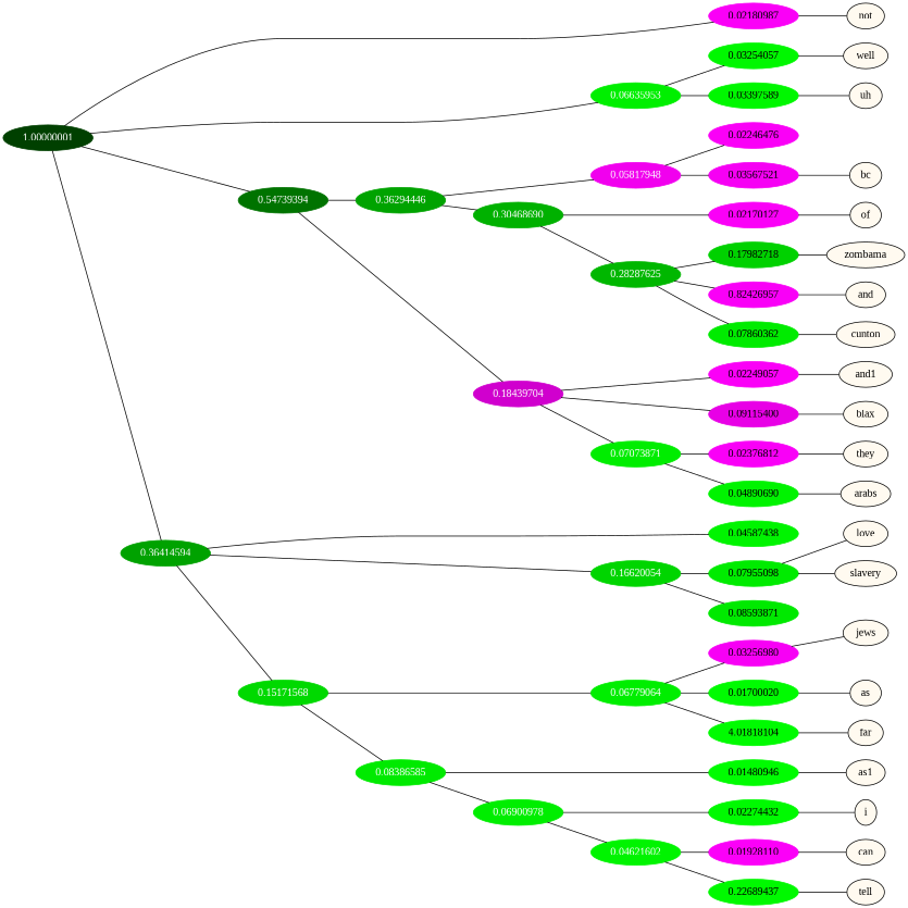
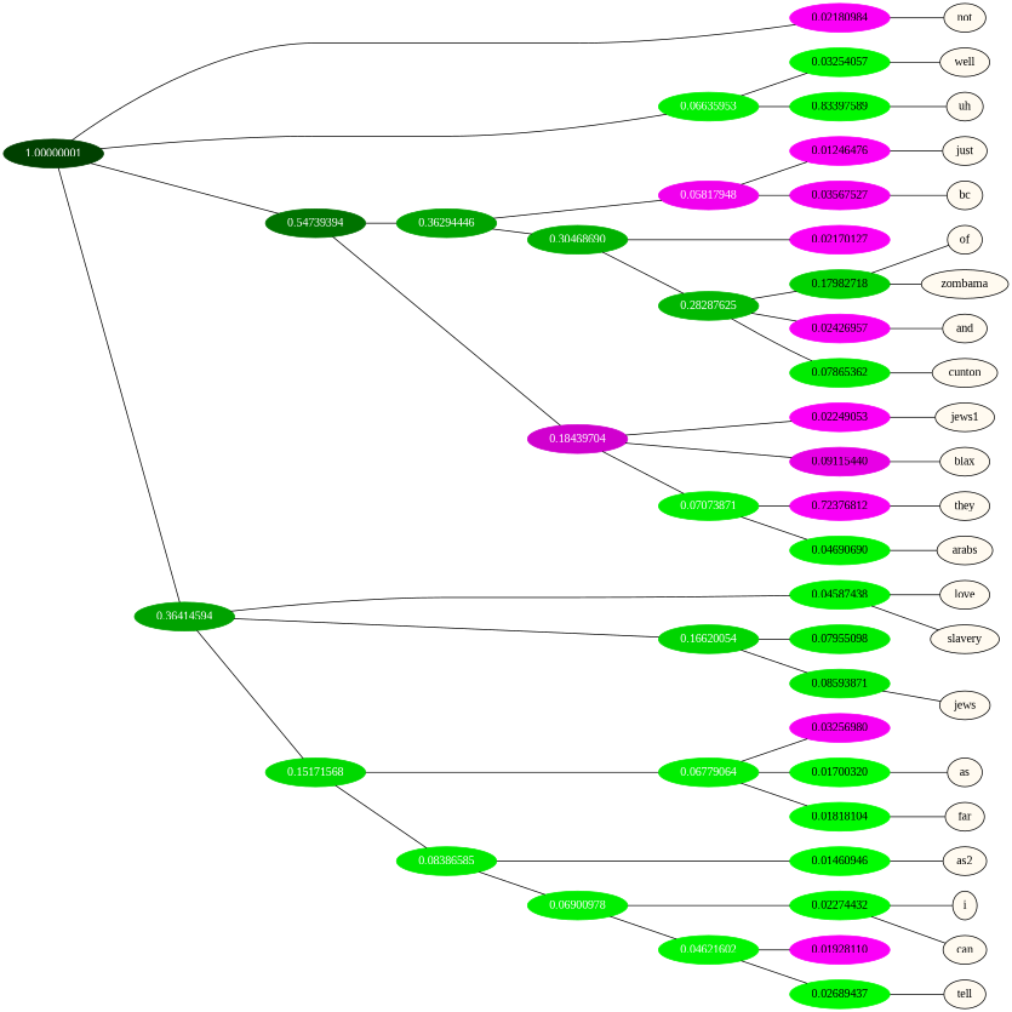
  graph {
    fontname="Liberation Serif"
    rankdir=LR
    node [color=black fontname="Liberation Serif" format=png nodesep=0.001 ordering=out overlap_scaling=0.01 ranksep=0.001 style=filled fontcolor=black]
    edge [fontname="Liberation Serif"]
    n1 [fillcolor=floralwhite height=0.15 label=well style="filled,solid" width=0.15 fontcolor=""]
    n2 [fillcolor=floralwhite height=0.15 label=uh style="filled,solid" width=0.15 fontcolor=""]
    n3 [fillcolor=floralwhite height=0.15 label=not style="filled,solid" width=0.15 fontcolor=""]
+   n4 [fillcolor=floralwhite height=0.15 label=just style="filled,solid" width=0.15 fontcolor=""]
    n5 [fillcolor=floralwhite height=0.15 label=bc style="filled,solid" width=0.15 fontcolor=""]
    n6 [fillcolor=floralwhite height=0.15 label=of style="filled,solid" width=0.15 fontcolor=""]
    n7 [fillcolor=floralwhite height=0.15 label=zombama style="filled,solid" width=0.15 fontcolor=""]
    n8 [fillcolor=floralwhite height=0.15 label=and style="filled,solid" width=0.15 fontcolor=""]
    n9 [fillcolor=floralwhite height=0.15 label=cunton style="filled,solid" width=0.15 fontcolor=""]
    n10 [fillcolor=floralwhite height=0.15 label=they style="filled,solid" width=0.15 fontcolor=""]
    n11 [fillcolor=floralwhite height=0.15 label=arabs style="filled,solid" width=0.15 fontcolor=""]
-   n12 [fillcolor=floralwhite height=0.15 label=and1 style="filled,solid" width=0.15 fontcolor=""]
+   n12 [fillcolor=floralwhite height=0.15 label=jews1 style="filled,solid" width=0.15 fontcolor=""]
    n13 [fillcolor=floralwhite height=0.15 label=blax style="filled,solid" width=0.15 fontcolor=""]
    n14 [fillcolor=floralwhite height=0.15 label=love style="filled,solid" width=0.15 fontcolor=""]
    n15 [fillcolor=floralwhite height=0.15 label=slavery style="filled,solid" width=0.15 fontcolor=""]
    n16 [fillcolor=floralwhite height=0.15 label=jews style="filled,solid" width=0.15 fontcolor=""]
    n17 [fillcolor=floralwhite height=0.15 label=as style="filled,solid" width=0.15 fontcolor=""]
    n18 [fillcolor=floralwhite height=0.15 label=far style="filled,solid" width=0.15 fontcolor=""]
-   n19 [fillcolor=floralwhite height=0.15 label=as1 style="filled,solid" width=0.15 fontcolor=""]
+   n19 [fillcolor=floralwhite height=0.15 label=as2 style="filled,solid" width=0.15 fontcolor=""]
    n20 [fillcolor=floralwhite height=0.15 label=i style="filled,solid" width=0.15 fontcolor=""]
    n21 [fillcolor=floralwhite height=0.15 label=can style="filled,solid" width=0.15 fontcolor=""]
    n22 [fillcolor=floralwhite height=0.15 label=tell style="filled,solid" width=0.15 fontcolor=""]
    n23 [color="0.334 1.000 0.968" height=0.15 label=0.03254057 width=0.15]
-   n24 [color="0.334 1.000 0.966" height=0.15 label=0.03397589 width=0.15]
-   n25 [color="0.835 1.000 0.978" height=0.15 label=0.02180987 width=0.15]
-   n26 [color="0.835 1.000 0.978" height=0.15 label=0.02246476 width=0.15]
-   n27 [color="0.835 1.000 0.964" height=0.15 label=0.03567521 width=0.15]
+   n24 [color="0.334 1.000 0.966" height=0.15 label=0.83397589 width=0.15]
+   n25 [color="0.835 1.000 0.978" height=0.15 label=0.02180984 width=0.15]
+   n26 [color="0.835 1.000 0.978" height=0.15 label=0.01246476 width=0.15]
+   n27 [color="0.835 1.000 0.964" height=0.15 label=0.03567527 width=0.15]
    n28 [color="0.835 1.000 0.978" height=0.15 label=0.02170127 width=0.15]
    n29 [color="0.334 1.000 0.820" height=0.15 label=0.17982718 width=0.15]
-   n30 [color="0.835 1.000 0.976" height=0.15 label=0.82426957 width=0.15]
-   n31 [color="0.334 1.000 0.921" height=0.15 label=0.07860362 width=0.15]
-   n32 [color="0.835 1.000 0.976" height=0.15 label=0.02376812 width=0.15]
-   n33 [color="0.334 1.000 0.953" height=0.15 label=0.04890690 width=0.15]
-   n34 [color="0.835 1.000 0.978" height=0.15 label=0.02249057 width=0.15]
-   n35 [color="0.835 1.000 0.909" height=0.15 label=0.09115400 width=0.15]
+   n30 [color="0.835 1.000 0.976" height=0.15 label=0.02426957 width=0.15]
+   n31 [color="0.334 1.000 0.921" height=0.15 label=0.07865362 width=0.15]
+   n32 [color="0.835 1.000 0.976" height=0.15 label=0.72376812 width=0.15]
+   n33 [color="0.334 1.000 0.953" height=0.15 label=0.04690690 width=0.15]
+   n34 [color="0.835 1.000 0.978" height=0.15 label=0.02249053 width=0.15]
+   n35 [color="0.835 1.000 0.909" height=0.15 label=0.09115440 width=0.15]
    n36 [color="0.334 1.000 0.954" height=0.15 label=0.04587438 width=0.15]
    n37 [color="0.334 1.000 0.920" height=0.15 label=0.07955098 width=0.15]
    n38 [color="0.334 1.000 0.914" height=0.15 label=0.08593871 width=0.15]
    n39 [color="0.835 1.000 0.967" height=0.15 label=0.03256980 width=0.15]
-   n40 [color="0.334 1.000 0.983" height=0.15 label=0.01700020 width=0.15]
-   n41 [color="0.334 1.000 0.982" height=0.15 label=4.01818104 width=0.15]
-   n42 [color="0.334 1.000 0.985" height=0.15 label=0.01480946 width=0.15]
+   n40 [color="0.334 1.000 0.983" height=0.15 label=0.01700320 width=0.15]
+   n41 [color="0.334 1.000 0.982" height=0.15 label=0.01818104 width=0.15]
+   n42 [color="0.334 1.000 0.985" height=0.15 label=0.01460946 width=0.15]
    n43 [color="0.334 1.000 0.977" height=0.15 label=0.02274432 width=0.15]
    n44 [color="0.835 1.000 0.981" height=0.15 label=0.01928110 width=0.15]
-   n45 [color="0.334 1.000 0.973" height=0.15 label=0.22689437 width=0.15]
+   n45 [color="0.334 1.000 0.973" height=0.15 label=0.02689437 width=0.15]
    n46 [color="0.334 1.000 0.250" fontcolor=grey99 height=0.15 label=1.00000001 width=0.15]
    n47 [color="0.334 1.000 0.934" fontcolor=grey99 height=0.15 label=0.06635953 width=0.15]
    n48 [color="0.334 1.000 0.453" fontcolor=grey99 height=0.15 label=0.54739394 width=0.15]
    n49 [color="0.334 1.000 0.636" fontcolor=grey99 height=0.15 label=0.36414594 width=0.15]
    n50 [color="0.334 1.000 0.637" fontcolor=grey99 height=0.15 label=0.36294446 width=0.15]
    n51 [color="0.835 1.000 0.816" fontcolor=grey99 height=0.15 label=0.18439704 width=0.15]
    n52 [color="0.334 1.000 0.834" fontcolor=grey99 height=0.15 label=0.16620054 width=0.15]
    n53 [color="0.334 1.000 0.848" fontcolor=grey99 height=0.15 label=0.15171568 width=0.15]
    n54 [color="0.835 1.000 0.942" fontcolor=grey99 height=0.15 label=0.05817948 width=0.15]
    n55 [color="0.334 1.000 0.695" fontcolor=grey99 height=0.15 label=0.30468690 width=0.15]
    n56 [color="0.334 1.000 0.929" fontcolor=grey99 height=0.15 label=0.07073871 width=0.15]
    n57 [color="0.334 1.000 0.932" fontcolor=grey99 height=0.15 label=0.06779064 width=0.15]
    n58 [color="0.334 1.000 0.916" fontcolor=grey99 height=0.15 label=0.08386585 width=0.15]
    n59 [color="0.334 1.000 0.717" fontcolor=grey99 height=0.15 label=0.28287625 width=0.15]
    n60 [color="0.334 1.000 0.931" fontcolor=grey99 height=0.15 label=0.06900978 width=0.15]
    n61 [color="0.334 1.000 0.954" fontcolor=grey99 height=0.15 label=0.04621602 width=0.15]
    subgraph sub_1 {
      rank=same
      n1
      n2
      n3
+     n4
      n5
      n6
      n7
      n8
      n9
      n10
      n11
      n12
      n13
      n14
      n15
      n16
      n17
      n18
      n19
      n20
      n21
      n22
    }
    subgraph sub_2 {
      rank=same
      n23
      n24
      n25
      n26
      n27
      n28
      n29
      n30
      n31
      n32
      n33
      n34
      n35
      n36
      n37
      n38
      n39
      n40
      n41
      n42
      n43
      n44
      n45
    }
    n23 -- n1
    n24 -- n2
    n25 -- n3
+   n26 -- n4
    n27 -- n5
-   n28 -- n6
+   n29 -- n6
    n29 -- n7
    n30 -- n8
    n31 -- n9
    n32 -- n10
    n33 -- n11
    n34 -- n12
    n35 -- n13
-   n37 -- n14
-   n37 -- n15
-   n39 -- n16
+   n36 -- n14
+   n36 -- n15
+   n38 -- n16
    n40 -- n17
    n41 -- n18
    n42 -- n19
    n43 -- n20
-   n44 -- n21
+   n43 -- n21
    n45 -- n22
    n46 -- n25
    n46 -- n47
    n46 -- n48
    n46 -- n49
    n47 -- n23
    n47 -- n24
    n48 -- n50
    n48 -- n51
    n49 -- n36
    n49 -- n52
    n49 -- n53
    n50 -- n54
    n50 -- n55
    n51 -- n34
    n51 -- n35
    n51 -- n56
    n52 -- n37
    n52 -- n38
    n53 -- n57
    n53 -- n58
    n54 -- n26
    n54 -- n27
    n55 -- n28
    n55 -- n59
    n56 -- n32
    n56 -- n33
    n57 -- n39
    n57 -- n40
    n57 -- n41
    n58 -- n42
    n58 -- n60
    n59 -- n29
    n59 -- n30
    n59 -- n31
    n60 -- n43
    n60 -- n61
    n61 -- n44
    n61 -- n45
  }
